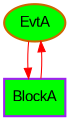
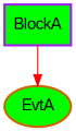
  digraph {
    fontname="Liberation Sans"
    node [beamproc=undefined bpentry=false bpexit=false cpu=0 fillcolor=green pattern=A penwidth=2 style=filled fontname="Liberation Sans"]
    edge [color=red type=defdst fontname="Liberation Sans"]
    EvtA [beamin=0 bpcstart=0 bpid=8 color=darkorange3 evtno=15 fid=1 flags="0x00002102" gid=5 par="0x0000000000000001" patentry=true patexit=false reqnobeam=0 shape=oval sid=2 tef=0 toffs=0 type=tmsg vacc=0]
    BlockA [color=purple flags="0x00108107" patentry=false patexit=true qhi=false qil=false qlo=true shape=rectangle tperiod=100000000 type=block]
-   EvtA -> BlockA
    BlockA -> EvtA
  }
